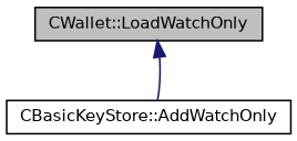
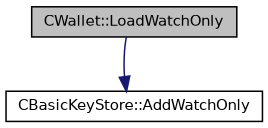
  digraph {
    rankdir=TB
    node [color=black fontname=Helvetica fontsize=10 shape=record style=filled]
    n1 [fillcolor=grey75 fontcolor=black height=0.2 label="CWallet::LoadWatchOnly" width=0.4]
    n2 [fillcolor=white height=0.2 label="CBasicKeyStore::AddWatchOnly" width=0.4]
-   n2 -> n1 [color=midnightblue fontname=Helvetica fontsize=10 labelfontname=Helvetica labelfontsize=10 style=solid]
+   n1 -> n2 [color=midnightblue fontname=Helvetica fontsize=10 labelfontname=Helvetica labelfontsize=10 style=solid]
  }
